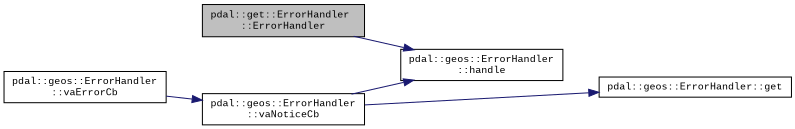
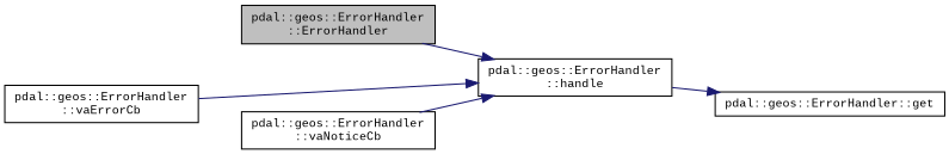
  digraph {
    fontname="Liberation Mono"
    rankdir=LR
    node [color=black fillcolor=white fontname="Liberation Mono" fontsize=10 shape=record style=filled]
    edge [color=midnightblue fontname="Liberation Mono" fontsize=10 labelfontname=Helvetica labelfontsize=10 style=solid]
-   n1 [fillcolor=grey75 fontcolor=black height=0.2 label="pdal::get::ErrorHandler\l::ErrorHandler" width=0.4]
+   n1 [fillcolor=grey75 fontcolor=black height=0.2 label="pdal::geos::ErrorHandler\l::ErrorHandler" width=0.4]
    n2 [height=0.2 label="pdal::geos::ErrorHandler\l::handle" width=0.4]
    n3 [height=0.2 label="pdal::geos::ErrorHandler\l::vaErrorCb" width=0.4]
    n4 [height=0.2 label="pdal::geos::ErrorHandler\l::vaNoticeCb" width=0.4]
    n5 [height=0.2 label="pdal::geos::ErrorHandler::get" width=0.4]
    n1 -> n2
-   n3 -> n4
+   n3 -> n2
    n4 -> n2
-   n4 -> n5
+   n2 -> n5
  }
